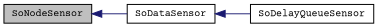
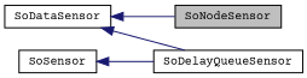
  digraph {
    fontname="Courier Prime"
    rankdir=LR
    node [color=black fillcolor=white fontname="Courier Prime" fontsize=10 shape=record style=filled]
    edge [color=midnightblue dir=back fontname="Courier Prime" fontsize=10 labelfontname=Helvetica labelfontsize=10 style=solid]
    n1 [fillcolor=grey75 fontcolor=black height=0.2 label=SoNodeSensor width=0.4]
    n2 [height=0.2 label=SoDataSensor width=0.4]
    n3 [height=0.2 label=SoDelayQueueSensor width=0.4]
-   n1 -> n2
+   n4 [height=0.2 label=SoSensor width=0.4]
+   n2 -> n1
    n2 -> n3
+   n4 -> n3
  }
